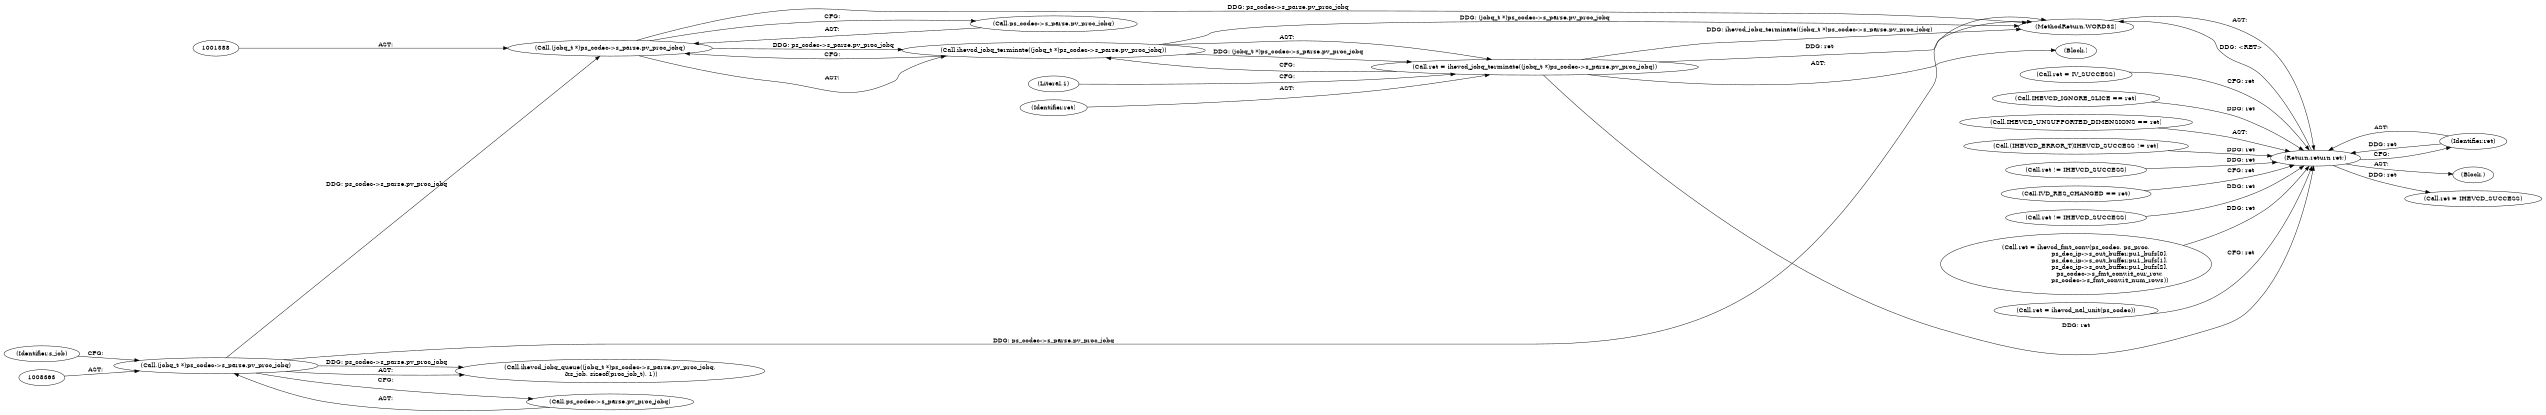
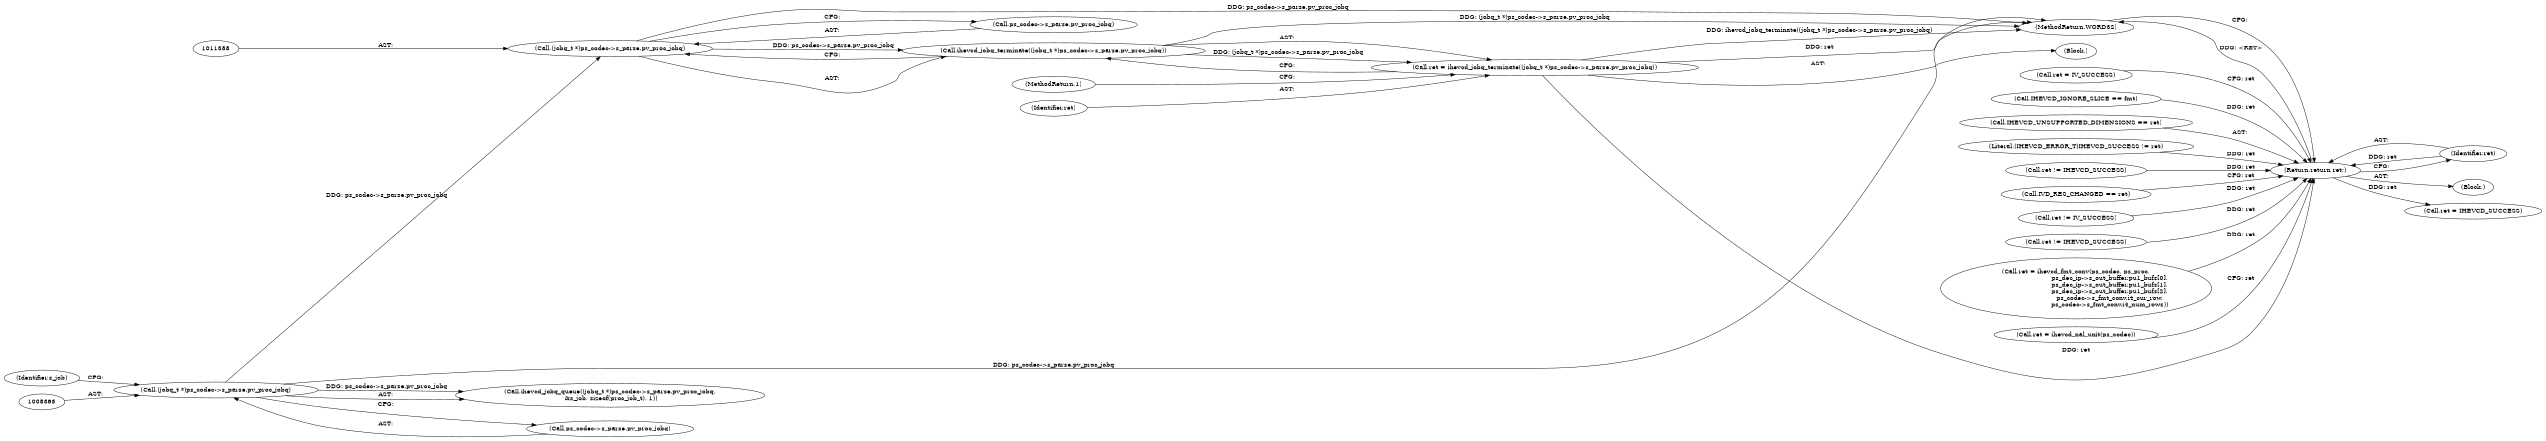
  digraph {
    rankdir=LR
    n1 [label="(Call,(jobq_t *)ps_codec->s_parse.pv_proc_jobq)"]
    n2 [label="(Call,ihevcd_jobq_terminate((jobq_t *)ps_codec->s_parse.pv_proc_jobq))"]
    n3 [label="(MethodReturn,WORD32)"]
    n4 [label="(Call,ps_codec->s_parse.pv_proc_jobq)"]
    n5 [label="(Call,ret = ihevcd_jobq_terminate((jobq_t *)ps_codec->s_parse.pv_proc_jobq))"]
    n6 [label="(Return,return ret;)"]
    n7 [label="(Call,(jobq_t *)ps_codec->s_parse.pv_proc_jobq)"]
    n8 [label="(Call,ps_codec->s_parse.pv_proc_jobq)"]
    n9 [label="(Call,ihevcd_jobq_queue((jobq_t *)ps_codec->s_parse.pv_proc_jobq,\n &s_job, sizeof(proc_job_t), 1))"]
    n10 [label="(Block,)"]
    n11 [label="(Identifier,ret)"]
    n12 [label="(Block,)"]
    n13 [label="(Call,ret = IHEVCD_SUCCESS)"]
-   n14 [label="(Literal,1)"]
+   n14 [label="(MethodReturn,1)"]
    n15 [label="(Call,ret = IV_SUCCESS)"]
-   n16 [label="(Call,IHEVCD_IGNORE_SLICE == ret)"]
+   n16 [label="(Call,IHEVCD_IGNORE_SLICE == fmt)"]
    n17 [label="(Call,IHEVCD_UNSUPPORTED_DIMENSIONS == ret)"]
    n18 [label="(Identifier,ret)"]
-   n19 [label="(Call,(IHEVCD_ERROR_T)IHEVCD_SUCCESS != ret)"]
+   n19 [label="(Literal,(IHEVCD_ERROR_T)IHEVCD_SUCCESS != ret)"]
    n20 [label="(Call,ret != IHEVCD_SUCCESS)"]
    n21 [label="(Call,IVD_RES_CHANGED == ret)"]
    n22 [label="(Identifier,s_job)"]
+   n23 [label="(Call,ret != IV_SUCCESS)"]
    n24 [label="(Call,ret != IHEVCD_SUCCESS)"]
    n25 [label="(Call,ret = ihevcd_fmt_conv(ps_codec, ps_proc,\n                                  ps_dec_ip->s_out_buffer.pu1_bufs[0],\n                                  ps_dec_ip->s_out_buffer.pu1_bufs[1],\n                                  ps_dec_ip->s_out_buffer.pu1_bufs[2],\n                                  ps_codec->s_fmt_conv.i4_cur_row,\n                                  ps_codec->s_fmt_conv.i4_num_rows))"]
    n26 [label="(Call,ret = ihevcd_nal_unit(ps_codec))"]
-   1001388
+   1001388 [label=1011388]
    n28 [label=1008363]
    n1 -> n2 [label="AST: "]
    n1 -> n2 [label="DDG: ps_codec->s_parse.pv_proc_jobq"]
    n1 -> n3 [label="DDG: ps_codec->s_parse.pv_proc_jobq"]
    n1 -> n4 [label="CFG: "]
    n2 -> n1 [label="CFG: "]
    n2 -> n3 [label="DDG: (jobq_t *)ps_codec->s_parse.pv_proc_jobq"]
    n2 -> n5 [label="AST: "]
    n2 -> n5 [label="DDG: (jobq_t *)ps_codec->s_parse.pv_proc_jobq"]
-   n3 -> n6 [label="AST: "]
+   n3 -> n6 [label="CFG: "]
    n4 -> n1 [label="AST: "]
    n5 -> n2 [label="CFG: "]
    n5 -> n3 [label="DDG: ret"]
    n5 -> n3 [label="DDG: ihevcd_jobq_terminate((jobq_t *)ps_codec->s_parse.pv_proc_jobq)"]
    n5 -> n6 [label="DDG: ret"]
    n5 -> n10 [label="AST: "]
    n6 -> n3 [label="DDG: <RET>"]
    n6 -> n11 [label="CFG: "]
    n6 -> n12 [label="AST: "]
    n6 -> n13 [label="DDG: ret"]
    n7 -> n1 [label="DDG: ps_codec->s_parse.pv_proc_jobq"]
    n7 -> n3 [label="DDG: ps_codec->s_parse.pv_proc_jobq"]
    n7 -> n8 [label="CFG: "]
    n7 -> n9 [label="AST: "]
    n7 -> n9 [label="DDG: ps_codec->s_parse.pv_proc_jobq"]
    n8 -> n7 [label="AST: "]
    n11 -> n6 [label="AST: "]
    n11 -> n6 [label="DDG: ret"]
    n14 -> n5 [label="CFG: "]
    n15 -> n6 [label="CFG: ret"]
    n16 -> n6 [label="DDG: ret"]
    n17 -> n6 [label="AST: "]
    n18 -> n5 [label="AST: "]
    n19 -> n6 [label="DDG: ret"]
    n20 -> n6 [label="DDG: ret"]
    n21 -> n6 [label="CFG: ret"]
    n22 -> n7 [label="CFG: "]
+   n23 -> n6 [label="DDG: ret"]
    n24 -> n6 [label="DDG: ret"]
    n25 -> n6 [label="DDG: ret"]
    n26 -> n6 [label="CFG: ret"]
    1001388 -> n1 [label="AST: "]
    n28 -> n7 [label="AST: "]
  }
